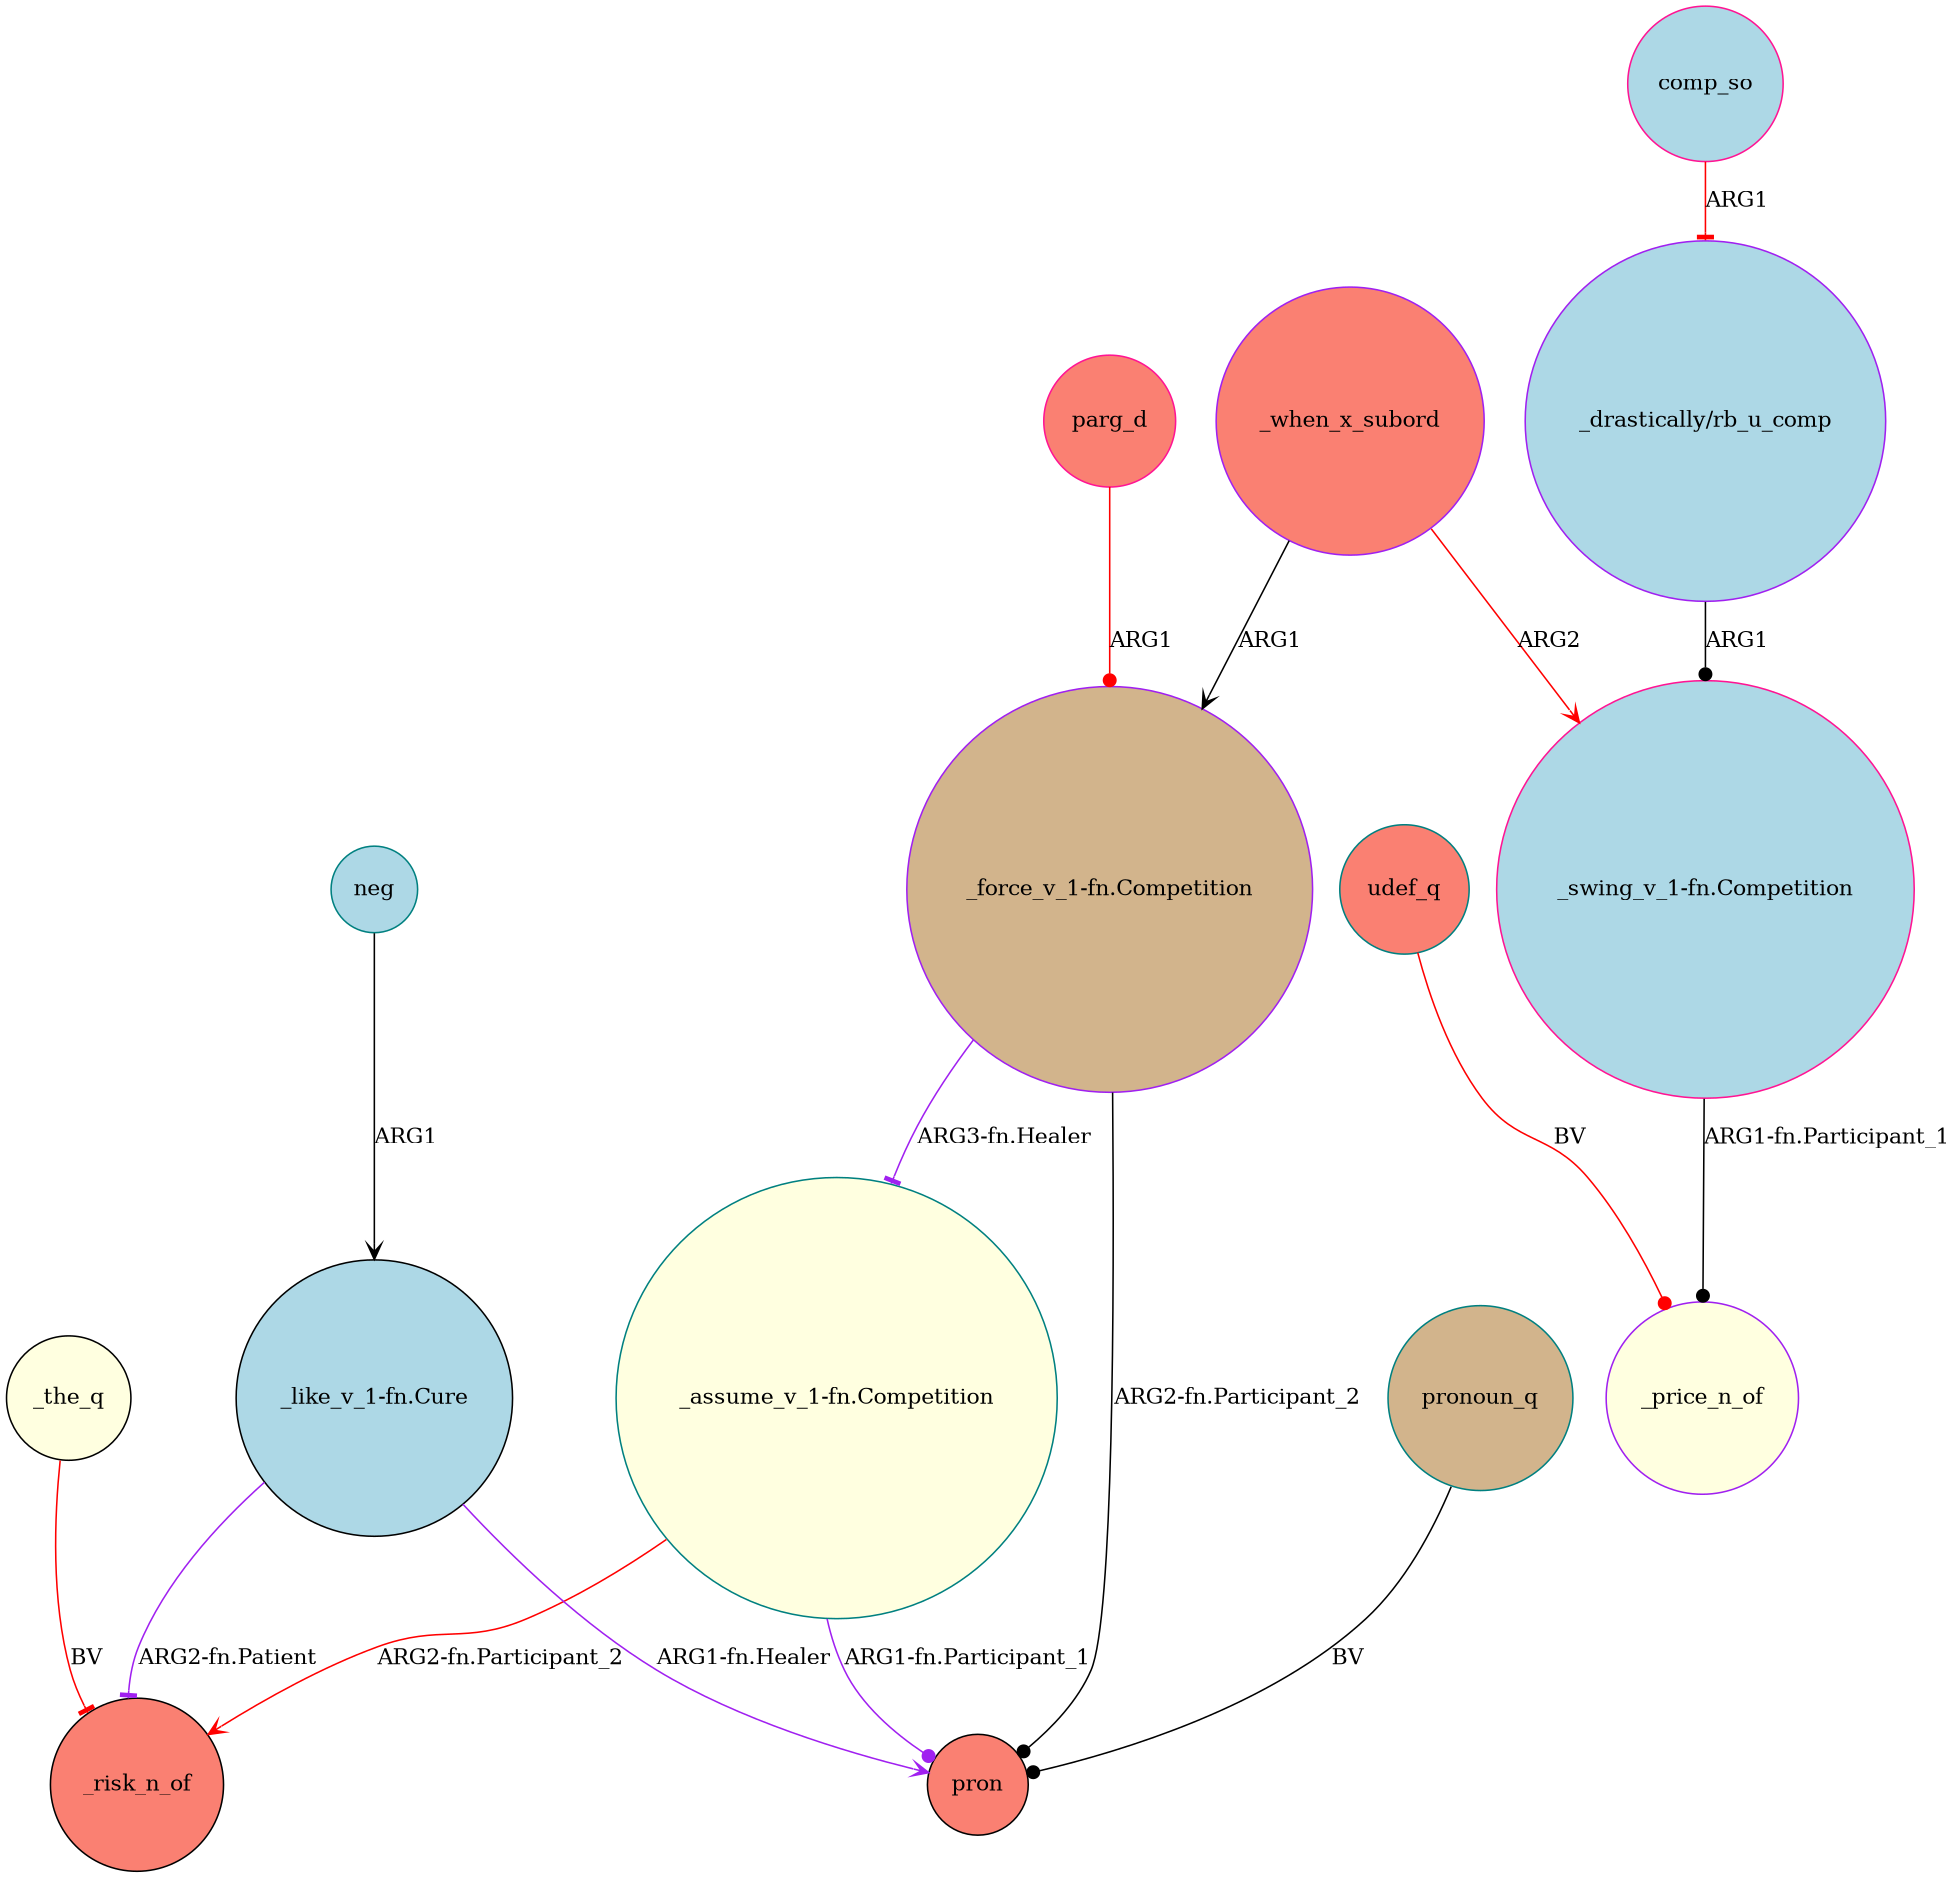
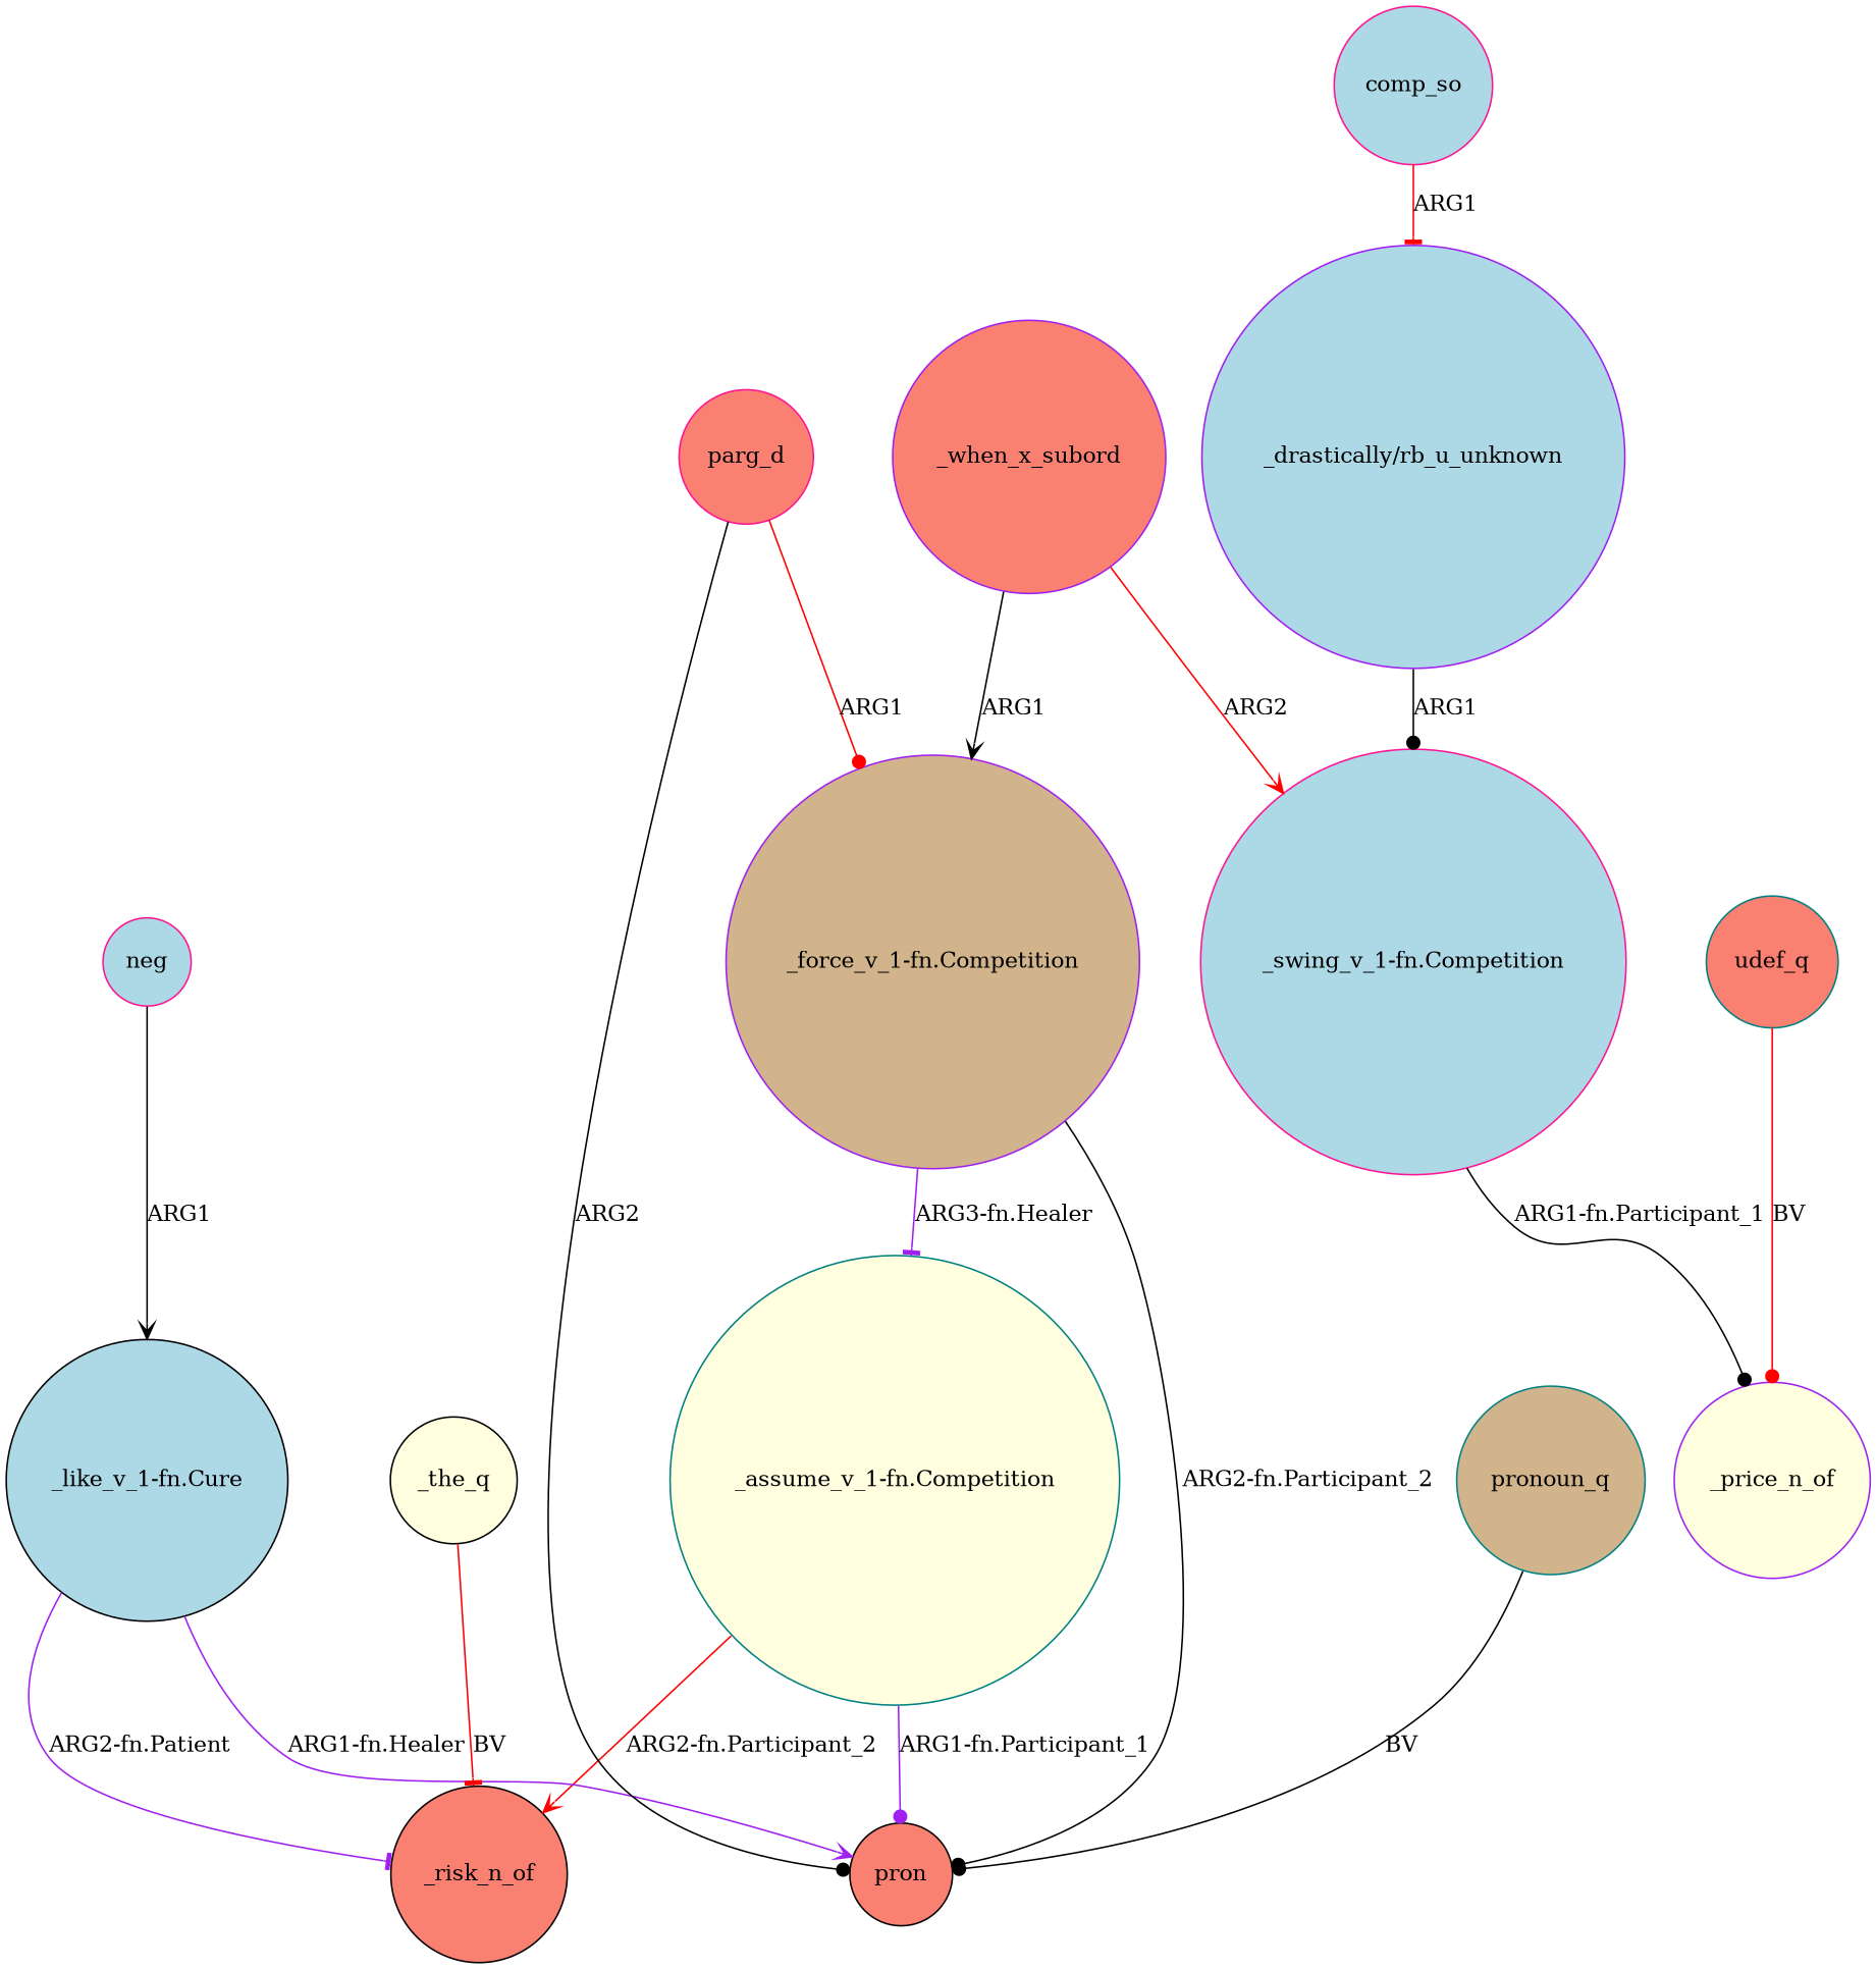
  digraph {
    node [color=purple fillcolor=salmon shape=circle style=filled]
    edge [arrowhead=dot color=black]
    "_force_v_1-fn.Competition" [fillcolor=tan]
    pron [color=black]
    "_assume_v_1-fn.Competition" [color=teal fillcolor=lightyellow]
    _risk_n_of [color=black]
-   "_drastically/rb_u_unknown" [fillcolor=lightblue label="_drastically/rb_u_comp"]
+   "_drastically/rb_u_unknown" [fillcolor=lightblue]
    "_swing_v_1-fn.Competition" [color=deeppink fillcolor=lightblue]
    _price_n_of [fillcolor=lightyellow]
    _when_x_subord
-   neg [color=teal fillcolor=lightblue]
+   neg [color=deeppink fillcolor=lightblue]
    "_like_v_1-fn.Cure" [color=black fillcolor=lightblue]
    parg_d [color=deeppink]
    _the_q [color=black fillcolor=lightyellow]
    udef_q [color=teal]
    pronoun_q [color=teal fillcolor=tan]
    comp_so [color=deeppink fillcolor=lightblue]
    "_force_v_1-fn.Competition" -> pron [label="ARG2-fn.Participant_2"]
    "_force_v_1-fn.Competition" -> "_assume_v_1-fn.Competition" [arrowhead=tee color=purple label="ARG3-fn.Healer"]
    "_assume_v_1-fn.Competition" -> pron [color=purple label="ARG1-fn.Participant_1"]
    "_assume_v_1-fn.Competition" -> _risk_n_of [arrowhead=vee color=red label="ARG2-fn.Participant_2"]
    "_drastically/rb_u_unknown" -> "_swing_v_1-fn.Competition" [label=ARG1]
    "_swing_v_1-fn.Competition" -> _price_n_of [label="ARG1-fn.Participant_1"]
    _when_x_subord -> "_force_v_1-fn.Competition" [arrowhead=vee label=ARG1]
    _when_x_subord -> "_swing_v_1-fn.Competition" [arrowhead=vee color=red label=ARG2]
    neg -> "_like_v_1-fn.Cure" [arrowhead=vee label=ARG1]
    "_like_v_1-fn.Cure" -> pron [arrowhead=vee color=purple label="ARG1-fn.Healer"]
    "_like_v_1-fn.Cure" -> _risk_n_of [arrowhead=tee color=purple label="ARG2-fn.Patient"]
    parg_d -> "_force_v_1-fn.Competition" [color=red label=ARG1]
+   parg_d -> pron [label=ARG2]
    _the_q -> _risk_n_of [arrowhead=tee color=red label=BV]
    udef_q -> _price_n_of [color=red label=BV]
    pronoun_q -> pron [label=BV]
    comp_so -> "_drastically/rb_u_unknown" [arrowhead=tee color=red label=ARG1]
  }
